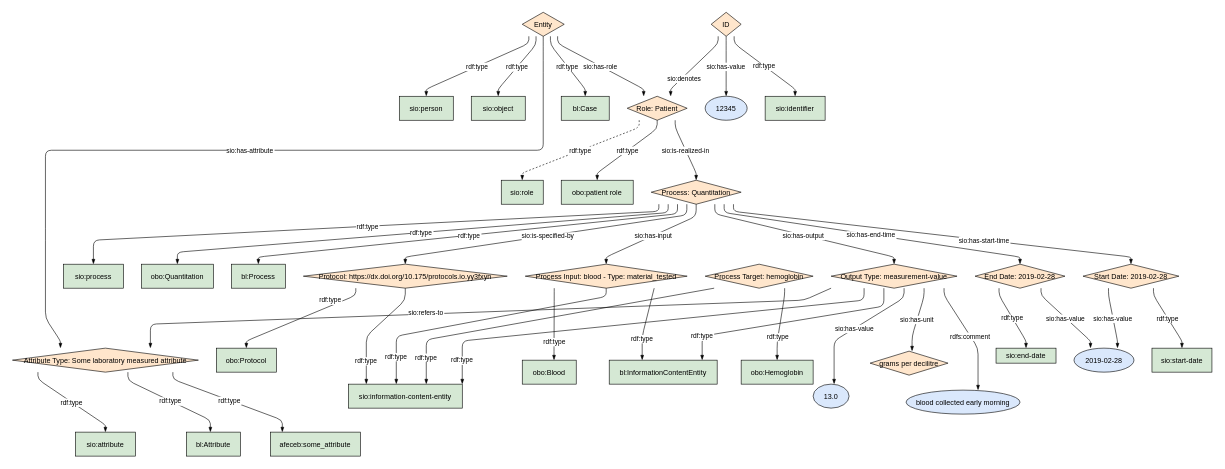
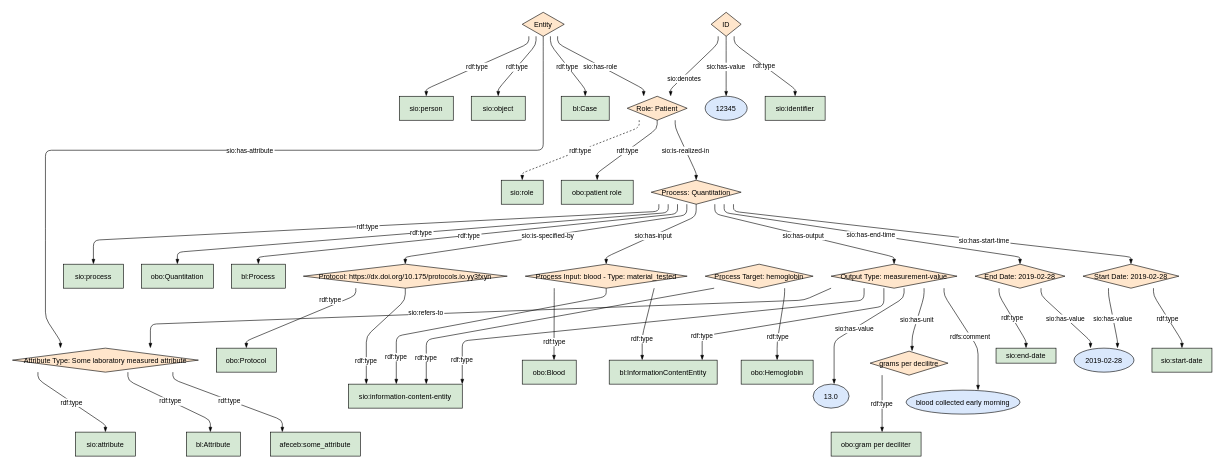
  <mxCell id="0" />
  <mxCell id="1" parent="0" />
  <mxCell id="2" value="Protocol: https://dx.doi.org/10.175/protocols.io.yy3fxyn" style="shape=rhombus;fillColor=#FFE6CC;strokeColor=#000000;" parent="1" vertex="1"><mxGeometry x="505" y="440" width="340" height="40" as="geometry" /></mxCell>
  <mxCell id="3" value="sio:information-content-entity" style="shape=rounded;fillColor=#d5e8d4;strokeColor=#000000;" parent="1" vertex="1"><mxGeometry x="580" y="640" width="190" height="40" as="geometry" /></mxCell>
  <mxCell id="4" value="Process: Quantitation" style="shape=rhombus;fillColor=#FFE6CC;strokeColor=#000000;" parent="1" vertex="1"><mxGeometry x="1085" y="300" width="150" height="40" as="geometry" /></mxCell>
  <mxCell id="5" value="sio:process" style="shape=rounded;fillColor=#d5e8d4;strokeColor=#000000;" parent="1" vertex="1"><mxGeometry x="105" y="440" width="100" height="40" as="geometry" /></mxCell>
  <mxCell id="6" value="Role: Patient" style="shape=rhombus;fillColor=#FFE6CC;strokeColor=#000000;" parent="1" vertex="1"><mxGeometry x="1045" y="160" width="100" height="40" as="geometry" /></mxCell>
  <mxCell id="7" value="sio:role" style="shape=rounded;fillColor=#d5e8d4;strokeColor=#000000;" parent="1" vertex="1"><mxGeometry x="835" y="300" width="70" height="40" as="geometry" /></mxCell>
  <mxCell id="8" value="obo:Protocol" style="shape=rounded;fillColor=#d5e8d4;strokeColor=#000000;" parent="1" vertex="1"><mxGeometry x="360" y="580" width="100" height="40" as="geometry" /></mxCell>
  <mxCell id="9" value="End Date: 2019-02-28" style="shape=rhombus;fillColor=#FFE6CC;strokeColor=#000000;" parent="1" vertex="1"><mxGeometry x="1625" y="440" width="150" height="40" as="geometry" /></mxCell>
  <mxCell id="10" value="2019-02-28" style="shape=ellipse;fillColor=#DAE8FC;strokeColor=#000000;" parent="1" vertex="1"><mxGeometry x="1790" y="580" width="100" height="40" as="geometry" /></mxCell>
  <mxCell id="11" value="Start Date: 2019-02-28" style="shape=rhombus;fillColor=#FFE6CC;strokeColor=#000000;" parent="1" vertex="1"><mxGeometry x="1805" y="440" width="160" height="40" as="geometry" /></mxCell>
  <mxCell id="12" value="Process Input: blood - Type: material_tested" style="shape=rhombus;fillColor=#FFE6CC;strokeColor=#000000;" parent="1" vertex="1"><mxGeometry x="875" y="440" width="270" height="40" as="geometry" /></mxCell>
  <mxCell id="13" value="obo:Blood" style="shape=rounded;fillColor=#d5e8d4;strokeColor=#000000;" parent="1" vertex="1"><mxGeometry x="870" y="600" width="90" height="40" as="geometry" /></mxCell>
  <mxCell id="14" value="Attribute Type: Some laboratory measured attribute" style="shape=rhombus;fillColor=#FFE6CC;strokeColor=#000000;" parent="1" vertex="1"><mxGeometry y="580" width="310" height="40" as="geometry" x="20" /></mxCell>
  <mxCell id="15" value="afeceb:some_attribute" style="shape=rounded;fillColor=#d5e8d4;strokeColor=#000000;" parent="1" vertex="1"><mxGeometry x="450" y="720" width="150" height="40" as="geometry" /></mxCell>
  <mxCell id="16" value="Entity" style="shape=rhombus;fillColor=#FFE6CC;strokeColor=#000000;" parent="1" vertex="1"><mxGeometry x="870" width="70" height="40" as="geometry" y="20" /></mxCell>
  <mxCell id="17" value="bl:Case" style="shape=rounded;fillColor=#d5e8d4;strokeColor=#000000;" parent="1" vertex="1"><mxGeometry x="935" y="160" width="80" height="40" as="geometry" /></mxCell>
  <mxCell id="18" value="Process Target: hemoglobin" style="shape=rhombus;fillColor=#FFE6CC;strokeColor=#000000;" parent="1" vertex="1"><mxGeometry x="1175" y="440" width="180" height="40" as="geometry" /></mxCell>
  <mxCell id="19" value="sio:attribute" style="shape=rounded;fillColor=#d5e8d4;strokeColor=#000000;" parent="1" vertex="1"><mxGeometry x="125" y="720" width="100" height="40" as="geometry" /></mxCell>
  <mxCell id="20" value="obo:patient role" style="shape=rounded;fillColor=#d5e8d4;strokeColor=#000000;" parent="1" vertex="1"><mxGeometry x="935" y="300" width="120" height="40" as="geometry" /></mxCell>
  <mxCell id="21" value="sio:end-date" style="shape=rounded;fillColor=#d5e8d4;strokeColor=#000000;" parent="1" vertex="1"><mxGeometry x="1660" y="580" width="100" height="25" as="geometry" /></mxCell>
  <mxCell id="22" value="grams per decilitre" style="shape=rhombus;fillColor=#FFE6CC;strokeColor=#000000;" parent="1" vertex="1"><mxGeometry x="1450" y="585" width="130" height="40" as="geometry" /></mxCell>
+ <mxCell id="23" value="obo:gram per deciliter" style="shape=rounded;fillColor=#d5e8d4;strokeColor=#000000;" parent="1" vertex="1"><mxGeometry x="1385" y="720" width="150" height="40" as="geometry" /></mxCell>
  <mxCell id="24" value="obo:Quantitation" style="shape=rounded;fillColor=#d5e8d4;strokeColor=#000000;" parent="1" vertex="1"><mxGeometry x="235" y="440" width="120" height="40" as="geometry" /></mxCell>
  <mxCell id="25" value="Output Type: measurement-value" style="shape=rhombus;fillColor=#FFE6CC;strokeColor=#000000;" parent="1" vertex="1"><mxGeometry x="1385" y="440" width="210" height="40" as="geometry" /></mxCell>
  <mxCell id="26" value="bl:Process" style="shape=rounded;fillColor=#d5e8d4;strokeColor=#000000;" parent="1" vertex="1"><mxGeometry x="385" y="440" width="90" height="40" as="geometry" /></mxCell>
  <mxCell id="27" value="ID" style="shape=rhombus;fillColor=#FFE6CC;strokeColor=#000000;" parent="1" vertex="1"><mxGeometry x="1185" width="50" height="40" as="geometry" y="20" /></mxCell>
  <mxCell id="28" value="sio:identifier" style="shape=rounded;fillColor=#d5e8d4;strokeColor=#000000;" parent="1" vertex="1"><mxGeometry x="1275" y="160" width="100" height="40" as="geometry" /></mxCell>
  <mxCell id="29" value="sio:start-date" style="shape=rounded;fillColor=#d5e8d4;strokeColor=#000000;" parent="1" vertex="1"><mxGeometry x="1920" y="580" width="100" height="40" as="geometry" /></mxCell>
  <mxCell id="30" value="13.0" style="shape=ellipse;fillColor=#DAE8FC;strokeColor=#000000;" parent="1" vertex="1"><mxGeometry x="1355" y="640" width="60" height="40" as="geometry" /></mxCell>
  <mxCell id="31" value="obo:Hemoglobin" style="shape=rounded;fillColor=#d5e8d4;strokeColor=#000000;" parent="1" vertex="1"><mxGeometry x="1235" y="600" width="120" height="40" as="geometry" /></mxCell>
  <mxCell id="32" value="bl:InformationContentEntity" style="shape=rounded;fillColor=#d5e8d4;strokeColor=#000000;" parent="1" vertex="1"><mxGeometry x="1015" y="600" width="180" height="40" as="geometry" /></mxCell>
  <mxCell id="33" value="sio:person" style="shape=rounded;fillColor=#d5e8d4;strokeColor=#000000;" parent="1" vertex="1"><mxGeometry x="665" y="160" width="90" height="40" as="geometry" /></mxCell>
  <mxCell id="34" value="sio:object" style="shape=rounded;fillColor=#d5e8d4;strokeColor=#000000;" parent="1" vertex="1"><mxGeometry x="785" y="160" width="90" height="40" as="geometry" /></mxCell>
  <mxCell id="35" value="bl:Attribute" style="shape=rounded;fillColor=#d5e8d4;strokeColor=#000000;" parent="1" vertex="1"><mxGeometry x="310" y="720" width="90" height="40" as="geometry" /></mxCell>
  <mxCell id="36" value="blood collected early morning" style="shape=ellipse;fillColor=#DAE8FC;strokeColor=#000000;" parent="1" vertex="1"><mxGeometry x="1510" y="650" width="190" height="40" as="geometry" /></mxCell>
  <mxCell id="37" value="12345" style="shape=ellipse;fillColor=#DAE8FC;strokeColor=#000000;" parent="1" vertex="1"><mxGeometry x="1175" y="160" width="70" height="40" as="geometry" /></mxCell>
  <mxCell id="38" value="rdf:type" style="curved=0;endArrow=blockThin;endFill=1;noEdgeStyle=1;orthogonal=1;" parent="1" source="2" target="3" edge="1"><mxGeometry x="0.576" relative="1" as="geometry"><Array as="points"><mxPoint x="675" y="500" /><mxPoint x="610" y="560" /></Array><mxPoint as="offset" /></mxGeometry></mxCell>
  <mxCell id="39" value="rdf:type" style="curved=0;endArrow=blockThin;endFill=1;noEdgeStyle=1;orthogonal=1;" parent="1" source="18" target="3" edge="1"><mxGeometry x="0.841" relative="1" as="geometry"><Array as="points"><mxPoint x="1190" y="480" /><mxPoint x="710" y="566" /></Array><mxPoint as="offset" /></mxGeometry></mxCell>
  <mxCell id="40" value="rdf:type" style="curved=0;endArrow=blockThin;endFill=1;noEdgeStyle=1;orthogonal=1;" parent="1" source="25" target="3" edge="1"><mxGeometry x="0.895" relative="1" as="geometry"><Array as="points"><mxPoint x="1440" y="500" /><mxPoint x="770" y="568" /></Array><mxPoint as="offset" /></mxGeometry></mxCell>
  <mxCell id="41" value="rdf:type" style="curved=0;endArrow=blockThin;endFill=1;noEdgeStyle=1;orthogonal=1;" parent="1" source="12" target="3" edge="1"><mxGeometry x="0.793" relative="1" as="geometry"><Array as="points"><mxPoint x="1010" y="494" /><mxPoint x="660" y="560" /></Array><mxPoint as="offset" /></mxGeometry></mxCell>
  <mxCell id="42" value="rdf:type" style="curved=0;endArrow=blockThin;endFill=1;noEdgeStyle=1;orthogonal=1;" parent="1" source="4" target="5" edge="1"><mxGeometry relative="1" as="geometry"><Array as="points"><mxPoint x="1097.778" y="352" /><mxPoint x="155" y="400" /></Array></mxGeometry></mxCell>
  <mxCell id="43" value="rdf:type" style="curved=0;endArrow=blockThin;endFill=1;noEdgeStyle=1;orthogonal=1;dashed=1;" parent="1" source="6" target="7" edge="1"><mxGeometry relative="1" as="geometry"><Array as="points"><mxPoint x="1065" y="212" /><mxPoint x="870" y="288" /></Array></mxGeometry></mxCell>
  <mxCell id="44" value="rdf:type" style="curved=0;endArrow=blockThin;endFill=1;noEdgeStyle=1;orthogonal=1;" parent="1" source="2" target="8" edge="1"><mxGeometry x="-0.51" y="-9" relative="1" as="geometry"><Array as="points"><mxPoint x="592.5" y="492" /><mxPoint x="410" y="568" /></Array><mxPoint as="offset" /></mxGeometry></mxCell>
  <mxCell id="45" value="rdf:type" style="curved=0;endArrow=blockThin;endFill=1;noEdgeStyle=1;orthogonal=1;" parent="1" source="12" target="13" edge="1"><mxGeometry x="0.482" y="1" relative="1" as="geometry"><Array as="points"><mxPoint x="923.333" y="492" /><mxPoint x="923" y="580" /></Array><mxPoint as="offset" /></mxGeometry></mxCell>
  <mxCell id="46" value="rdf:type" style="curved=0;endArrow=blockThin;endFill=1;noEdgeStyle=1;orthogonal=1;" parent="1" source="14" target="15" edge="1"><mxGeometry relative="1" as="geometry"><Array as="points"><mxPoint x="287.5" y="632" /><mxPoint x="470" y="700" /></Array></mxGeometry></mxCell>
  <mxCell id="47" value="rdf:type" style="curved=0;endArrow=blockThin;endFill=1;noEdgeStyle=1;orthogonal=1;" parent="1" source="16" target="17" edge="1"><mxGeometry relative="1" as="geometry"><Array as="points"><mxPoint x="917" y="74" /><mxPoint x="975" y="148" /></Array></mxGeometry></mxCell>
  <mxCell id="48" value="rdf:type" style="curved=0;endArrow=blockThin;endFill=1;noEdgeStyle=1;orthogonal=1;" parent="1" source="14" target="19" edge="1"><mxGeometry relative="1" as="geometry"><Array as="points"><mxPoint x="62.5" y="632" /><mxPoint x="175" y="708" /></Array></mxGeometry></mxCell>
  <mxCell id="49" value="rdf:type" style="curved=0;endArrow=blockThin;endFill=1;noEdgeStyle=1;orthogonal=1;" parent="1" source="6" target="20" edge="1"><mxGeometry relative="1" as="geometry"><Array as="points"><mxPoint x="1095" y="214" /><mxPoint x="995" y="288" /></Array></mxGeometry></mxCell>
  <mxCell id="50" value="rdf:type" style="curved=0;endArrow=blockThin;endFill=1;noEdgeStyle=1;orthogonal=1;" parent="1" source="9" target="21" edge="1"><mxGeometry relative="1" as="geometry"><Array as="points"><mxPoint x="1665" y="492" /><mxPoint x="1710" y="568" /></Array></mxGeometry></mxCell>
+ <mxCell id="51" value="rdf:type" style="curved=0;endArrow=blockThin;endFill=1;noEdgeStyle=1;orthogonal=1;" parent="1" source="22" target="23" edge="1"><mxGeometry relative="1" as="geometry"><Array as="points"><mxPoint x="1470" y="670" /><mxPoint x="1470" y="708" /></Array></mxGeometry></mxCell>
  <mxCell id="52" value="rdf:type" style="curved=0;endArrow=blockThin;endFill=1;noEdgeStyle=1;orthogonal=1;" parent="1" source="4" target="24" edge="1"><mxGeometry relative="1" as="geometry"><Array as="points"><mxPoint x="1113.333" y="354" /><mxPoint x="295" y="420" /></Array></mxGeometry></mxCell>
  <mxCell id="53" value="rdf:type" style="curved=0;endArrow=blockThin;endFill=1;noEdgeStyle=1;orthogonal=1;" parent="1" source="4" target="26" edge="1"><mxGeometry relative="1" as="geometry"><Array as="points"><mxPoint x="1128.889" y="356" /><mxPoint x="430" y="428" /></Array></mxGeometry></mxCell>
  <mxCell id="54" value="rdf:type" style="curved=0;endArrow=blockThin;endFill=1;noEdgeStyle=1;orthogonal=1;" parent="1" source="27" target="28" edge="1"><mxGeometry relative="1" as="geometry"><Array as="points"><mxPoint x="1223.333" y="72" /><mxPoint x="1325" y="148" /></Array></mxGeometry></mxCell>
  <mxCell id="55" value="rdf:type" style="curved=0;endArrow=blockThin;endFill=1;noEdgeStyle=1;orthogonal=1;" parent="1" source="11" target="29" edge="1"><mxGeometry relative="1" as="geometry"><Array as="points"><mxPoint x="1922.5" y="492" /><mxPoint x="1970" y="568" /></Array></mxGeometry></mxCell>
  <mxCell id="56" value="rdf:type" style="curved=0;endArrow=blockThin;endFill=1;noEdgeStyle=1;orthogonal=1;" parent="1" source="18" target="31" edge="1"><mxGeometry x="0.359" relative="1" as="geometry"><Array as="points"><mxPoint x="1307.5" y="492" /><mxPoint x="1295" y="570" /></Array><mxPoint as="offset" /></mxGeometry></mxCell>
  <mxCell id="57" value="rdf:type" style="curved=0;endArrow=blockThin;endFill=1;noEdgeStyle=1;orthogonal=1;" parent="1" source="12" target="32" edge="1"><mxGeometry x="0.408" relative="1" as="geometry"><Array as="points"><mxPoint x="1090" y="480" /><mxPoint x="1070" y="560" /></Array><mxPoint as="offset" /></mxGeometry></mxCell>
  <mxCell id="58" value="rdf:type" style="curved=0;endArrow=blockThin;endFill=1;noEdgeStyle=1;orthogonal=1;" parent="1" source="25" target="32" edge="1"><mxGeometry x="0.787" relative="1" as="geometry"><Array as="points"><mxPoint x="1473" y="510" /><mxPoint x="1170" y="560" /></Array><mxPoint as="offset" /></mxGeometry></mxCell>
  <mxCell id="59" value="rdf:type" style="curved=0;endArrow=blockThin;endFill=1;noEdgeStyle=1;orthogonal=1;" parent="1" source="16" target="33" edge="1"><mxGeometry relative="1" as="geometry"><Array as="points"><mxPoint x="881" y="72" /><mxPoint x="710" y="148" /></Array></mxGeometry></mxCell>
  <mxCell id="60" value="rdf:type" style="curved=0;endArrow=blockThin;endFill=1;noEdgeStyle=1;orthogonal=1;" parent="1" source="16" target="34" edge="1"><mxGeometry relative="1" as="geometry"><Array as="points"><mxPoint x="893" y="74" /><mxPoint x="830" y="148" /></Array></mxGeometry></mxCell>
  <mxCell id="61" value="rdf:type" style="curved=0;endArrow=blockThin;endFill=1;noEdgeStyle=1;orthogonal=1;" parent="1" source="14" target="35" edge="1"><mxGeometry relative="1" as="geometry"><Array as="points"><mxPoint x="212.5" y="634" /><mxPoint x="350" y="700" /></Array></mxGeometry></mxCell>
  <mxCell id="62" value="sio:has-value" style="curved=0;endArrow=blockThin;endFill=1;noEdgeStyle=1;orthogonal=1;" parent="1" source="9" target="10" edge="1"><mxGeometry relative="1" as="geometry"><Array as="points"><mxPoint x="1735" y="492" /><mxPoint x="1817.5" y="568" /></Array></mxGeometry></mxCell>
  <mxCell id="63" value="sio:has-value" style="curved=0;endArrow=blockThin;endFill=1;noEdgeStyle=1;orthogonal=1;" parent="1" source="11" target="10" edge="1"><mxGeometry relative="1" as="geometry"><Array as="points"><mxPoint x="1847.5" y="492" /><mxPoint x="1862.5" y="568" /></Array></mxGeometry></mxCell>
  <mxCell id="64" value="sio:has-value" style="curved=0;endArrow=blockThin;endFill=1;noEdgeStyle=1;orthogonal=1;" parent="1" source="25" target="30" edge="1"><mxGeometry relative="1" as="geometry"><Array as="points"><mxPoint x="1506.667" y="496" /><mxPoint x="1390" y="568" /></Array></mxGeometry></mxCell>
  <mxCell id="65" value="sio:has-value" style="curved=0;endArrow=blockThin;endFill=1;noEdgeStyle=1;orthogonal=1;" parent="1" source="27" target="37" edge="1"><mxGeometry relative="1" as="geometry"><Array as="points"><mxPoint x="1210" y="74" /><mxPoint x="1210" y="148" /></Array></mxGeometry></mxCell>
  <mxCell id="66" value="sio:has-input" style="curved=0;endArrow=blockThin;endFill=1;noEdgeStyle=1;orthogonal=1;" parent="1" source="4" target="12" edge="1"><mxGeometry relative="1" as="geometry"><Array as="points"><mxPoint x="1160" y="360" /><mxPoint x="1010" y="428" /></Array></mxGeometry></mxCell>
  <mxCell id="67" value="sio:refers-to" style="curved=0;endArrow=blockThin;endFill=1;noEdgeStyle=1;orthogonal=1;" parent="1" source="25" target="14" edge="1"><mxGeometry x="0.152" y="-3" relative="1" as="geometry"><Array as="points"><mxPoint x="1340" y="500" /><mxPoint x="250" y="540" /></Array><mxPoint as="offset" /></mxGeometry></mxCell>
  <mxCell id="68" value="sio:has-attribute" style="curved=0;endArrow=blockThin;endFill=1;noEdgeStyle=1;orthogonal=1;" parent="1" source="16" target="14" edge="1"><mxGeometry relative="1" as="geometry"><Array as="points"><mxPoint x="905" y="76" /><mxPoint x="905" y="110" /><mxPoint x="905" y="250" /><mxPoint x="75" y="250" /><mxPoint x="75" y="390" /><mxPoint x="75" y="390" /><mxPoint x="75" y="530" /><mxPoint x="100" y="568" /></Array></mxGeometry></mxCell>
  <mxCell id="69" value="sio:has-end-time" style="curved=0;endArrow=blockThin;endFill=1;noEdgeStyle=1;orthogonal=1;" parent="1" source="4" target="9" edge="1"><mxGeometry relative="1" as="geometry"><Array as="points"><mxPoint x="1206.667" y="354" /><mxPoint x="1700" y="428" /></Array></mxGeometry></mxCell>
  <mxCell id="70" value="sio:has-role" style="curved=0;endArrow=blockThin;endFill=1;noEdgeStyle=1;orthogonal=1;" parent="1" source="16" target="6" edge="1"><mxGeometry relative="1" as="geometry"><Array as="points"><mxPoint x="929" y="72" /><mxPoint x="1072.5" y="148" /></Array></mxGeometry></mxCell>
  <mxCell id="71" value="sio:has-unit" style="curved=0;endArrow=blockThin;endFill=1;noEdgeStyle=1;orthogonal=1;" parent="1" source="25" target="22" edge="1"><mxGeometry relative="1" as="geometry"><Array as="points"><mxPoint x="1540" y="494" /><mxPoint x="1520" y="560" /></Array></mxGeometry></mxCell>
  <mxCell id="72" value="sio:denotes" style="curved=0;endArrow=blockThin;endFill=1;noEdgeStyle=1;orthogonal=1;" parent="1" source="27" target="6" edge="1"><mxGeometry x="0.391" y="3" relative="1" as="geometry"><Array as="points"><mxPoint x="1196.667" y="72" /><mxPoint x="1117.5" y="148" /></Array><mxPoint as="offset" /></mxGeometry></mxCell>
  <mxCell id="73" value="sio:is-specified-by" style="curved=0;endArrow=blockThin;endFill=1;noEdgeStyle=1;orthogonal=1;" parent="1" source="4" target="2" edge="1"><mxGeometry relative="1" as="geometry"><Array as="points"><mxPoint x="1144.444" y="358" /><mxPoint x="675" y="428" /></Array></mxGeometry></mxCell>
  <mxCell id="74" value="sio:is-realized-in" style="curved=0;endArrow=blockThin;endFill=1;noEdgeStyle=1;orthogonal=1;" parent="1" source="6" target="4" edge="1"><mxGeometry relative="1" as="geometry"><Array as="points"><mxPoint x="1125" y="212" /><mxPoint x="1160" y="288" /></Array></mxGeometry></mxCell>
  <mxCell id="75" value="sio:has-output" style="curved=0;endArrow=blockThin;endFill=1;noEdgeStyle=1;orthogonal=1;" parent="1" source="4" target="25" edge="1"><mxGeometry relative="1" as="geometry"><Array as="points"><mxPoint x="1191.111" y="356" /><mxPoint x="1490" y="428" /></Array></mxGeometry></mxCell>
  <mxCell id="76" value="rdfs:comment" style="curved=0;endArrow=blockThin;endFill=1;noEdgeStyle=1;orthogonal=1;" parent="1" source="25" target="36" edge="1"><mxGeometry relative="1" as="geometry"><Array as="points"><mxPoint x="1573.333" y="492" /><mxPoint x="1630" y="580" /></Array></mxGeometry></mxCell>
  <mxCell id="77" value="sio:has-start-time" style="curved=0;endArrow=blockThin;endFill=1;noEdgeStyle=1;orthogonal=1;" parent="1" source="4" target="11" edge="1"><mxGeometry x="0.252" relative="1" as="geometry"><Array as="points"><mxPoint x="1222.222" y="352" /><mxPoint x="1885" y="428" /></Array><mxPoint as="offset" /></mxGeometry></mxCell>
